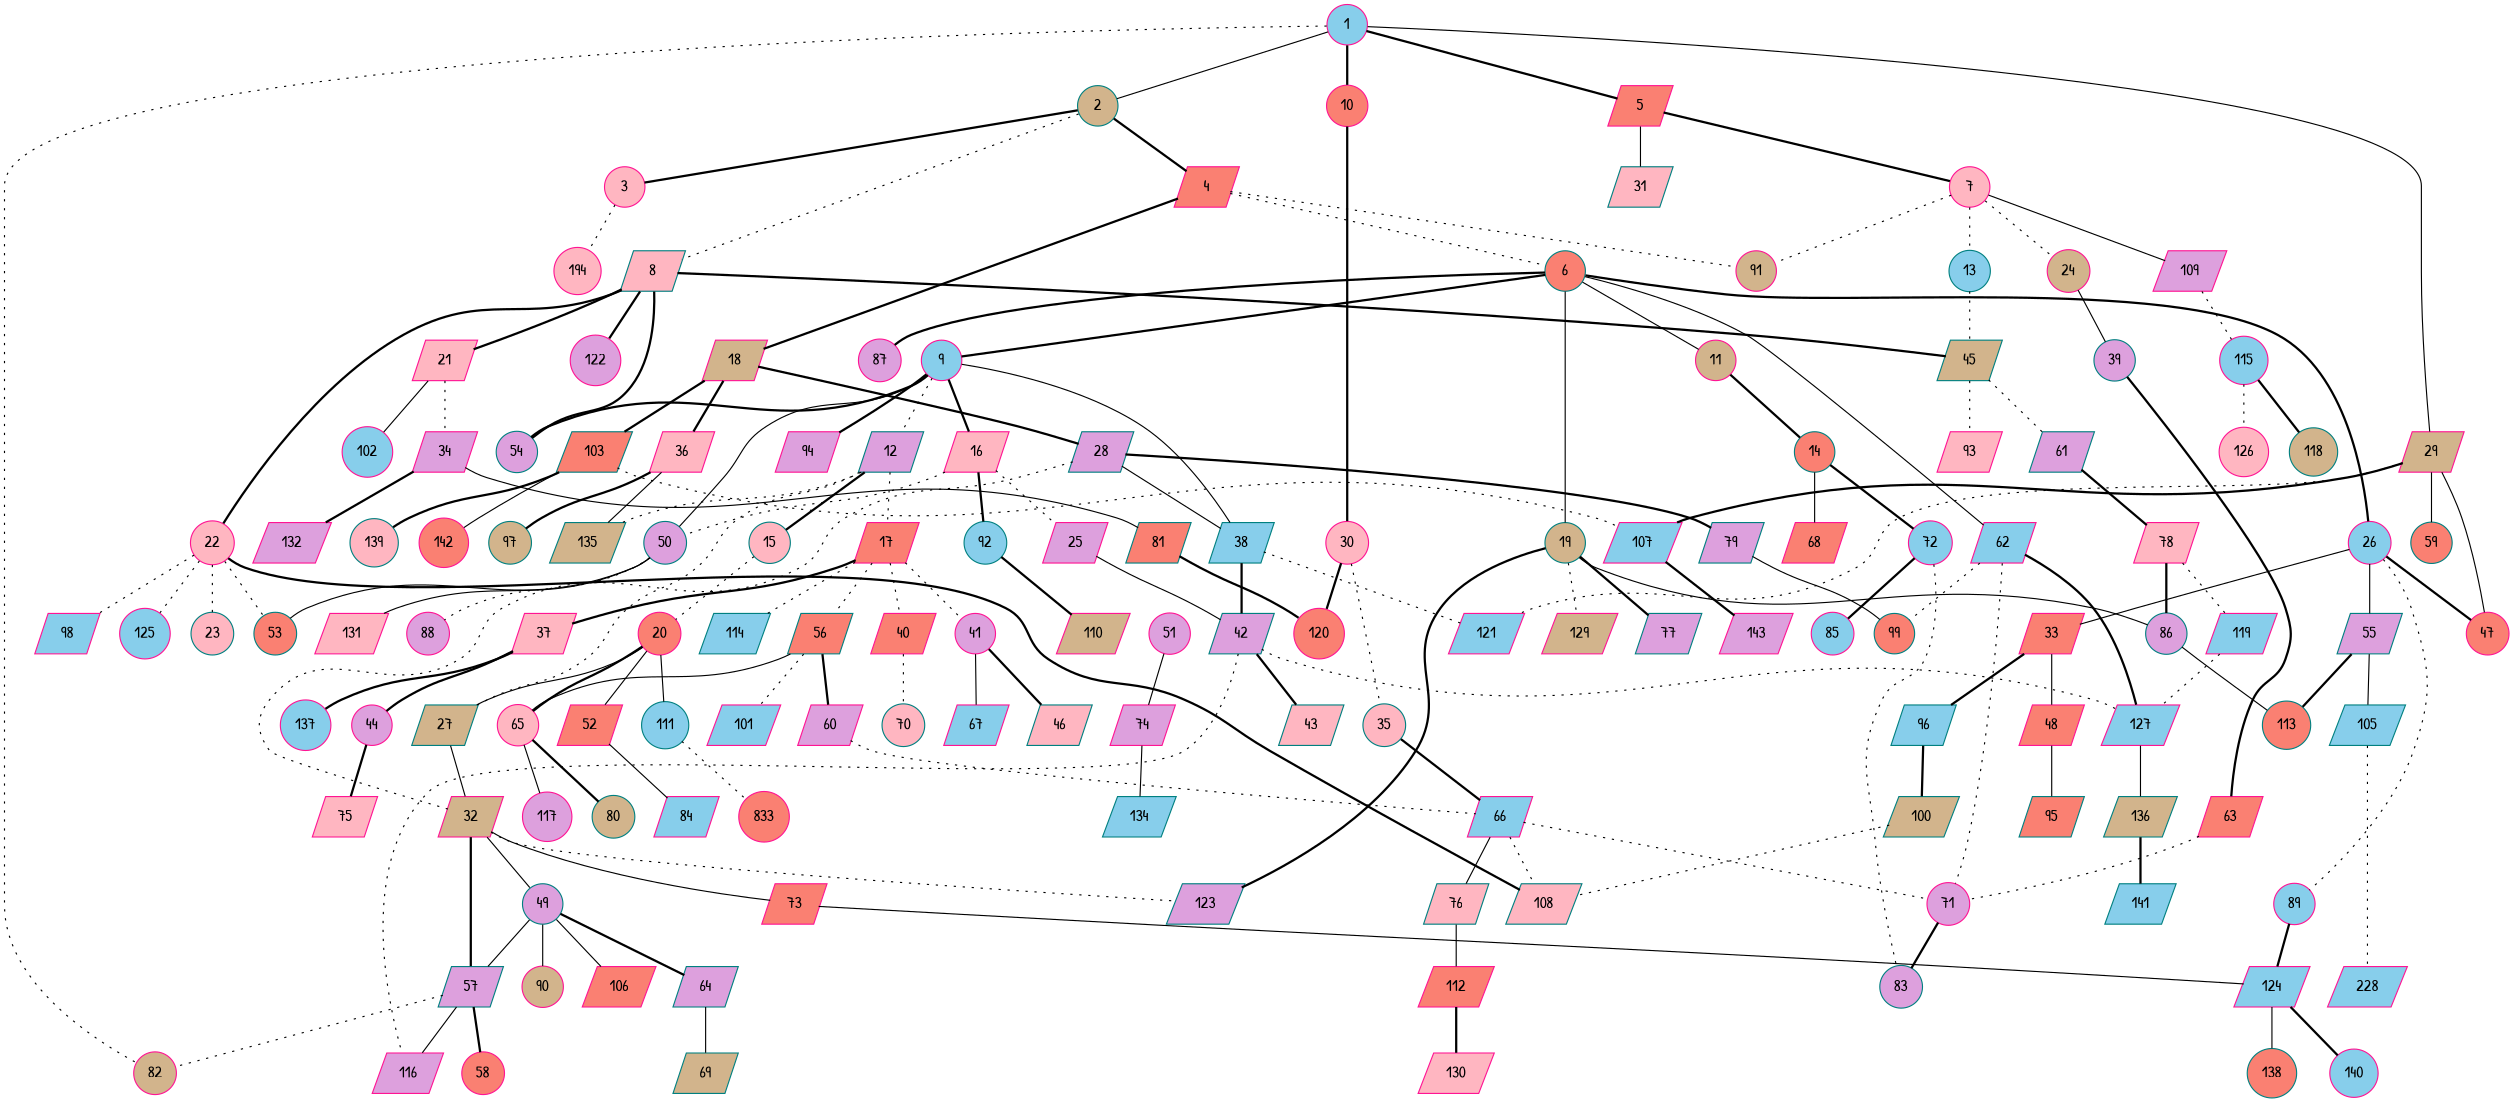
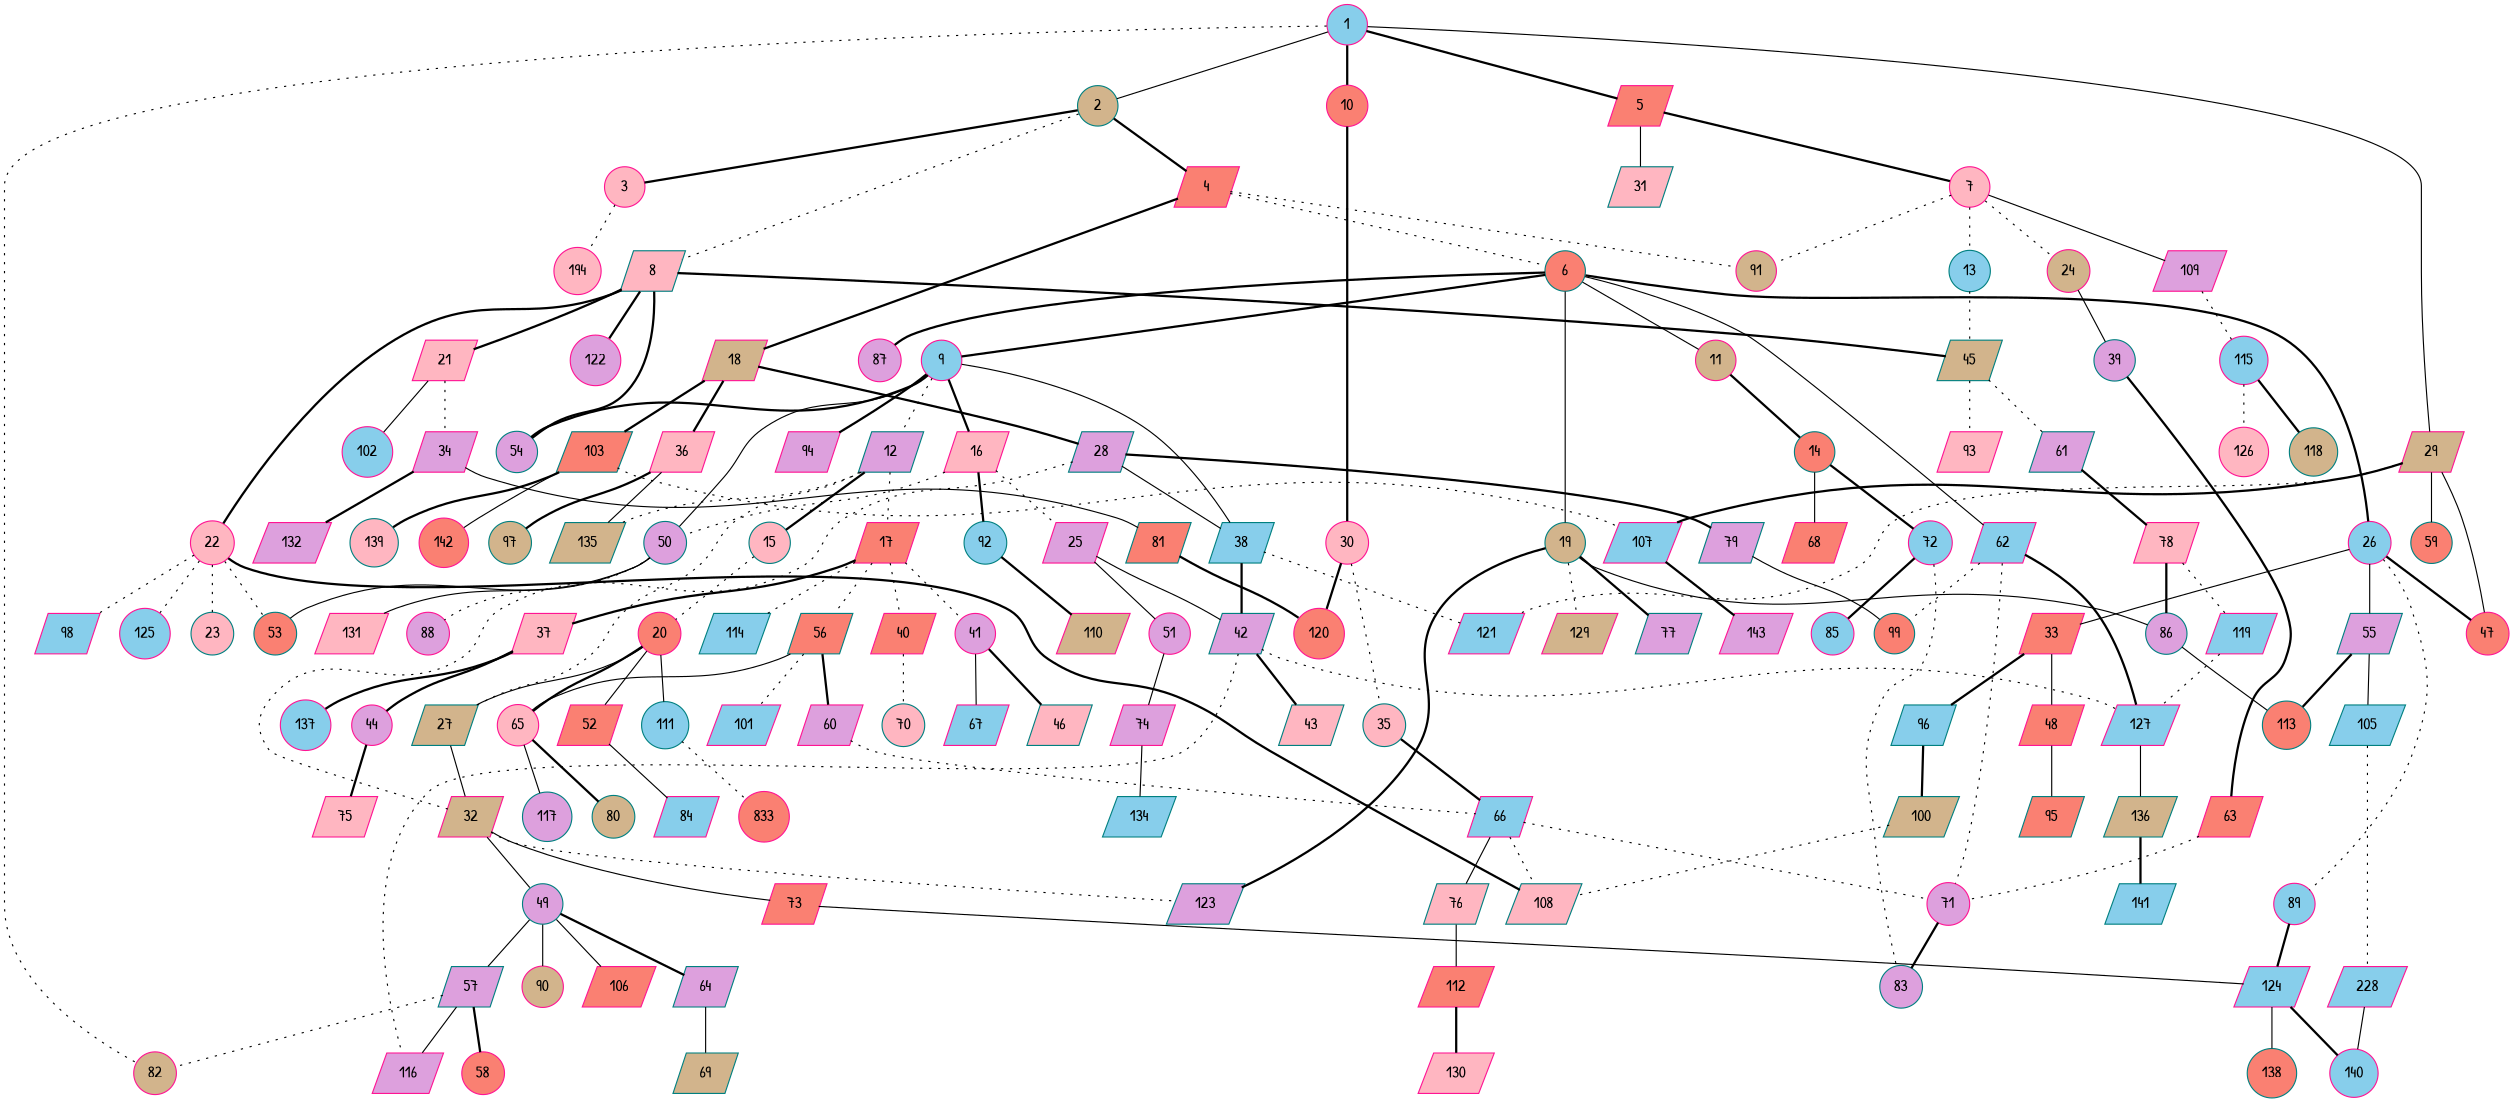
  graph {
    fontname="Patrick Hand"
    node [color=deeppink fillcolor=plum fontname="Patrick Hand" shape=parallelogram style=filled]
    edge [fontname="Patrick Hand" style=bold]
    1 [fillcolor=skyblue shape=circle]
    2 [color=teal fillcolor=tan shape=circle]
    5 [fillcolor=salmon]
    10 [fillcolor=salmon shape=circle]
    29 [fillcolor=tan]
    82 [fillcolor=tan shape=circle]
    3 [fillcolor=lightpink shape=circle]
    4 [fillcolor=salmon]
    8 [color=teal fillcolor=lightpink]
    7 [fillcolor=lightpink shape=circle]
    31 [color=teal fillcolor=lightpink]
    30 [fillcolor=lightpink shape=circle]
    47 [fillcolor=salmon shape=circle]
    59 [color=teal fillcolor=salmon shape=circle]
    107 [fillcolor=skyblue]
    121 [fillcolor=skyblue]
    n17 [fillcolor=lightpink label=194 shape=circle]
    6 [color=teal fillcolor=salmon shape=circle]
    18 [fillcolor=tan]
    91 [fillcolor=tan shape=circle]
    21 [fillcolor=lightpink]
    22 [fillcolor=lightpink shape=circle]
    45 [color=teal fillcolor=tan]
    54 [color=teal shape=circle]
    122 [shape=circle]
    9 [fillcolor=skyblue shape=circle]
    11 [fillcolor=tan shape=circle]
    19 [color=teal fillcolor=tan shape=circle]
    26 [fillcolor=skyblue shape=circle]
    62 [fillcolor=skyblue]
    87 [shape=circle]
    28 [color=teal]
    36 [fillcolor=lightpink]
    103 [color=teal fillcolor=salmon]
    13 [color=teal fillcolor=skyblue shape=circle]
    24 [fillcolor=tan shape=circle]
    109
    12 [color=teal]
    16 [fillcolor=lightpink]
    38 [color=teal fillcolor=skyblue]
    50 [color=teal shape=circle]
    94
    14 [color=teal fillcolor=salmon shape=circle]
    77 [color=teal]
    86 [color=teal shape=circle]
    123 [color=teal]
    129 [fillcolor=tan]
    33 [fillcolor=salmon]
    55 [color=teal]
    89 [fillcolor=skyblue shape=circle]
    127 [fillcolor=skyblue]
    71 [shape=circle]
    99 [color=teal fillcolor=salmon shape=circle]
    39 [color=teal shape=circle]
    115 [fillcolor=skyblue shape=circle]
    34
    102 [fillcolor=skyblue shape=circle]
    23 [color=teal fillcolor=lightpink shape=circle]
    53 [color=teal fillcolor=salmon shape=circle]
    98 [fillcolor=skyblue]
    108 [color=teal fillcolor=lightpink]
    125 [fillcolor=skyblue shape=circle]
    61 [color=teal]
    93 [fillcolor=lightpink]
    15 [color=teal fillcolor=lightpink shape=circle]
    17 [fillcolor=salmon]
    27 [color=teal fillcolor=tan]
    135 [color=teal fillcolor=tan]
    25
    92 [color=teal fillcolor=skyblue shape=circle]
    42 [color=teal]
    88 [shape=circle]
    131 [fillcolor=lightpink]
    35 [color=teal fillcolor=lightpink shape=circle]
    120 [fillcolor=salmon shape=circle]
    68 [fillcolor=salmon]
    72 [fillcolor=skyblue shape=circle]
    20 [fillcolor=salmon shape=circle]
    37 [fillcolor=lightpink]
    40 [fillcolor=salmon]
    41 [shape=circle]
    56 [color=teal fillcolor=salmon]
    114 [color=teal fillcolor=skyblue]
    32 [fillcolor=tan]
    83 [color=teal shape=circle]
    85 [fillcolor=skyblue shape=circle]
    52 [fillcolor=salmon]
    65 [fillcolor=lightpink shape=circle]
    111 [color=teal fillcolor=skyblue shape=circle]
    51 [shape=circle]
    110 [fillcolor=tan]
    44 [shape=circle]
    137 [fillcolor=skyblue shape=circle]
    70 [color=teal fillcolor=lightpink shape=circle]
    46 [color=teal fillcolor=lightpink]
    67 [fillcolor=skyblue]
    60
    101 [fillcolor=skyblue]
    79 [color=teal]
    97 [color=teal fillcolor=tan shape=circle]
    139 [color=teal fillcolor=lightpink shape=circle]
    142 [fillcolor=salmon shape=circle]
    113 [color=teal fillcolor=salmon shape=circle]
    84 [fillcolor=skyblue]
    80 [color=teal fillcolor=tan shape=circle]
-   117 [shape=circle]
+   117 [color=teal shape=circle]
    n107 [fillcolor=salmon label=833 shape=circle]
    81 [color=teal fillcolor=salmon]
    132
    63 [fillcolor=salmon]
    43 [color=teal fillcolor=lightpink]
    116
    74
    48 [fillcolor=salmon]
    96 [color=teal fillcolor=skyblue]
    105 [color=teal fillcolor=skyblue]
    124 [fillcolor=skyblue]
    49 [color=teal shape=circle]
    57 [color=teal]
    73 [fillcolor=salmon]
    143
    66 [fillcolor=skyblue]
    64 [color=teal]
    90 [fillcolor=tan shape=circle]
    106 [fillcolor=salmon]
    58 [fillcolor=salmon shape=circle]
    95 [color=teal fillcolor=salmon]
    100 [color=teal fillcolor=tan]
    76 [color=teal fillcolor=lightpink]
    75 [fillcolor=lightpink]
    136 [color=teal fillcolor=tan]
    78 [fillcolor=lightpink]
    69 [color=teal fillcolor=tan]
    134 [color=teal fillcolor=skyblue]
    n135 [fillcolor=skyblue label=228]
    119 [fillcolor=skyblue]
    112 [fillcolor=salmon]
    138 [color=teal fillcolor=salmon shape=circle]
    140 [fillcolor=skyblue shape=circle]
    130 [fillcolor=lightpink]
    118 [color=teal fillcolor=tan shape=circle]
    126 [fillcolor=lightpink shape=circle]
    141 [color=teal fillcolor=skyblue]
    1 -- 2 [style=solid]
    1 -- 5
    1 -- 10
    1 -- 29 [style=solid]
    1 -- 82 [style=dotted]
    2 -- 3
    2 -- 4
    2 -- 8 [style=dotted]
    5 -- 7
    5 -- 31 [style=solid]
    10 -- 30
    29 -- 47 [style=solid]
    29 -- 59 [style=solid]
    29 -- 107
    29 -- 121 [style=dotted]
    3 -- n17 [style=dotted]
    4 -- 6 [style=dotted]
    4 -- 18
    4 -- 91 [style=dotted]
    8 -- 21
    8 -- 22
    8 -- 45
    8 -- 54
    8 -- 122
    7 -- 91 [style=dotted]
    7 -- 13 [style=dotted]
    7 -- 24 [style=dotted]
    7 -- 109 [style=solid]
    30 -- 35 [style=dotted]
    30 -- 120
    107 -- 143
    6 -- 9
    6 -- 11 [style=solid]
    6 -- 19 [style=solid]
    6 -- 26
    6 -- 62 [style=solid]
    6 -- 87
    18 -- 28
    18 -- 36
    18 -- 103
    21 -- 34 [style=dotted]
    21 -- 102 [style=solid]
    22 -- 23 [style=dotted]
    22 -- 53 [style=dotted]
    22 -- 98 [style=dotted]
    22 -- 108
    22 -- 125 [style=dotted]
    45 -- 61 [style=dotted]
    45 -- 93 [style=dotted]
    9 -- 54
    9 -- 12 [style=dotted]
    9 -- 16
    9 -- 38 [style=solid]
    9 -- 50 [style=solid]
    9 -- 94
    11 -- 14
    19 -- 77
    19 -- 86 [style=solid]
    19 -- 123
    19 -- 129 [style=dotted]
    26 -- 47
    26 -- 33 [style=solid]
    26 -- 55 [style=solid]
    26 -- 89 [style=dotted]
    62 -- 127
    62 -- 71 [style=dotted]
    62 -- 99 [style=dotted]
    28 -- 38 [style=solid]
    28 -- 32 [style=dotted]
    28 -- 79
    36 -- 135 [style=solid]
    36 -- 97
    103 -- 107 [style=dotted]
    103 -- 139
    103 -- 142 [style=solid]
    13 -- 45 [style=dotted]
    24 -- 39 [style=solid]
    109 -- 115 [style=dotted]
    12 -- 15
    12 -- 17 [style=dotted]
    12 -- 27 [style=dotted]
    12 -- 135 [style=dotted]
    16 -- 50 [style=dotted]
    16 -- 25 [style=dotted]
    16 -- 92
    38 -- 121 [style=dotted]
    38 -- 42
    50 -- 53 [style=solid]
    50 -- 88 [style=dotted]
    50 -- 131 [style=solid]
    14 -- 68 [style=solid]
    14 -- 72
    86 -- 113 [style=solid]
    33 -- 48 [style=solid]
    33 -- 96
    55 -- 113
    55 -- 105 [style=solid]
    89 -- 124
    127 -- 136 [style=solid]
    71 -- 83
    39 -- 63
    115 -- 118
    115 -- 126 [style=dotted]
    34 -- 81 [style=solid]
    34 -- 132
    61 -- 78
    15 -- 20 [style=dotted]
    17 -- 37
    17 -- 40 [style=dotted]
    17 -- 41 [style=dotted]
    17 -- 56 [style=dotted]
    17 -- 114 [style=dotted]
    27 -- 32 [style=solid]
    25 -- 42 [style=solid]
+   25 -- 51 [style=solid]
    92 -- 110
    42 -- 127 [style=dotted]
    42 -- 43
    42 -- 116 [style=dotted]
    35 -- 66
    72 -- 83 [style=dotted]
    72 -- 85
    20 -- 27 [style=solid]
    20 -- 52 [style=solid]
    20 -- 65
    20 -- 111 [style=solid]
    37 -- 44
    37 -- 137
    40 -- 70 [style=dotted]
    41 -- 46
    41 -- 67 [style=solid]
    56 -- 65 [style=solid]
    56 -- 60
    56 -- 101 [style=dotted]
    32 -- 123 [style=dotted]
    32 -- 49 [style=solid]
-   32 -- 57
    32 -- 73 [style=solid]
    52 -- 84 [style=solid]
    65 -- 80
    65 -- 117 [style=solid]
    111 -- n107 [style=dotted]
    51 -- 74 [style=solid]
    44 -- 75
    60 -- 66 [style=dotted]
    79 -- 99 [style=solid]
    81 -- 120
    63 -- 71 [style=dotted]
    74 -- 134 [style=solid]
    48 -- 95 [style=solid]
    96 -- 100
    105 -- n135 [style=dotted]
    124 -- 138 [style=solid]
    124 -- 140
    49 -- 57 [style=solid]
    49 -- 64
    49 -- 90 [style=solid]
    49 -- 106 [style=solid]
    57 -- 82 [style=dotted]
    57 -- 116 [style=solid]
    57 -- 58
    73 -- 124 [style=solid]
    66 -- 71 [style=dotted]
    66 -- 108 [style=dotted]
    66 -- 76 [style=solid]
    64 -- 69 [style=solid]
    100 -- 108 [style=dotted]
    76 -- 112 [style=solid]
    136 -- 141
    78 -- 86
    78 -- 119 [style=dotted]
+   n135 -- 140 [style=solid]
    119 -- 127 [style=dotted]
    112 -- 130
  }
